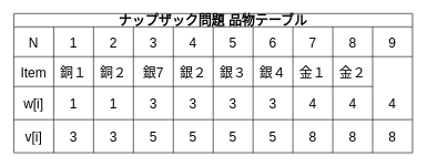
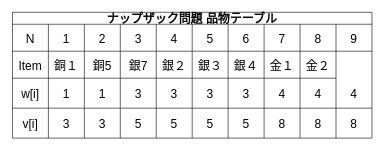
  <mxCell id="0" />
  <mxCell id="1" parent="0" />
  <mxCell id="2" value="ナップザック問題 品物テーブル" style="shape=table;startSize=20;container=1;collapsible=0;childLayout=tableLayout;fontStyle=1;align=center;pointerEvents=1;fontSize=20;" parent="1" vertex="1"><mxGeometry x="20" y="20" width="600" height="210" as="geometry" /></mxCell>
  <mxCell id="3" style="shape=partialRectangle;html=1;whiteSpace=wrap;collapsible=0;dropTarget=0;pointerEvents=0;fillColor=none;top=0;left=0;bottom=0;right=0;points=[[0,0.5],[1,0.5]];portConstraint=eastwest;" parent="2" vertex="1"><mxGeometry y="20" width="600" height="45" as="geometry" /></mxCell>
  <mxCell id="4" value="N" style="shape=partialRectangle;html=1;whiteSpace=wrap;connectable=0;fillColor=none;top=0;left=0;bottom=0;right=0;overflow=hidden;pointerEvents=1;fontSize=20;" parent="3" vertex="1"><mxGeometry width="60" height="45" as="geometry"><mxRectangle width="60" height="45" as="alternateBounds" /></mxGeometry></mxCell>
  <mxCell id="5" value="1" style="shape=partialRectangle;html=1;whiteSpace=wrap;connectable=0;fillColor=none;top=0;left=0;bottom=0;right=0;overflow=hidden;pointerEvents=1;fontSize=20;" parent="3" vertex="1"><mxGeometry x="60" width="60" height="45" as="geometry"><mxRectangle width="60" height="45" as="alternateBounds" /></mxGeometry></mxCell>
  <mxCell id="6" value="2" style="shape=partialRectangle;html=1;whiteSpace=wrap;connectable=0;fillColor=none;top=0;left=0;bottom=0;right=0;overflow=hidden;pointerEvents=1;fontSize=20;" parent="3" vertex="1"><mxGeometry x="120" width="60" height="45" as="geometry"><mxRectangle width="60" height="45" as="alternateBounds" /></mxGeometry></mxCell>
  <mxCell id="7" value="3" style="shape=partialRectangle;html=1;whiteSpace=wrap;connectable=0;fillColor=none;top=0;left=0;bottom=0;right=0;overflow=hidden;pointerEvents=1;fontSize=20;" parent="3" vertex="1"><mxGeometry x="180" width="60" height="45" as="geometry"><mxRectangle width="60" height="45" as="alternateBounds" /></mxGeometry></mxCell>
  <mxCell id="8" value="4" style="shape=partialRectangle;html=1;whiteSpace=wrap;connectable=0;fillColor=none;top=0;left=0;bottom=0;right=0;overflow=hidden;pointerEvents=1;fontSize=20;" parent="3" vertex="1"><mxGeometry x="240" width="60" height="45" as="geometry"><mxRectangle width="60" height="45" as="alternateBounds" /></mxGeometry></mxCell>
  <mxCell id="9" value="5" style="shape=partialRectangle;html=1;whiteSpace=wrap;connectable=0;fillColor=none;top=0;left=0;bottom=0;right=0;overflow=hidden;pointerEvents=1;fontSize=20;" parent="3" vertex="1"><mxGeometry x="300" width="60" height="45" as="geometry"><mxRectangle width="60" height="45" as="alternateBounds" /></mxGeometry></mxCell>
  <mxCell id="10" value="6" style="shape=partialRectangle;html=1;whiteSpace=wrap;connectable=0;fillColor=none;top=0;left=0;bottom=0;right=0;overflow=hidden;pointerEvents=1;fontSize=20;" parent="3" vertex="1"><mxGeometry x="360" width="60" height="45" as="geometry"><mxRectangle width="60" height="45" as="alternateBounds" /></mxGeometry></mxCell>
  <mxCell id="11" value="7" style="shape=partialRectangle;html=1;whiteSpace=wrap;connectable=0;fillColor=none;top=0;left=0;bottom=0;right=0;overflow=hidden;pointerEvents=1;fontSize=20;" parent="3" vertex="1"><mxGeometry x="420" width="60" height="45" as="geometry"><mxRectangle width="60" height="45" as="alternateBounds" /></mxGeometry></mxCell>
  <mxCell id="12" value="8" style="shape=partialRectangle;html=1;whiteSpace=wrap;connectable=0;fillColor=none;top=0;left=0;bottom=0;right=0;overflow=hidden;pointerEvents=1;fontSize=20;" parent="3" vertex="1"><mxGeometry x="480" width="60" height="45" as="geometry"><mxRectangle width="60" height="45" as="alternateBounds" /></mxGeometry></mxCell>
  <mxCell id="13" value="9" style="shape=partialRectangle;html=1;whiteSpace=wrap;connectable=0;fillColor=none;top=0;left=0;bottom=0;right=0;overflow=hidden;pointerEvents=1;fontSize=20;" parent="3" vertex="1"><mxGeometry x="540" width="60" height="45" as="geometry"><mxRectangle width="60" height="45" as="alternateBounds" /></mxGeometry></mxCell>
  <mxCell id="14" style="shape=partialRectangle;html=1;whiteSpace=wrap;collapsible=0;dropTarget=0;pointerEvents=0;fillColor=none;top=0;left=0;bottom=0;right=0;points=[[0,0.5],[1,0.5]];portConstraint=eastwest;" parent="2" vertex="1"><mxGeometry y="65" width="600" height="45" as="geometry" /></mxCell>
  <mxCell id="15" value="Item" style="shape=partialRectangle;html=1;whiteSpace=wrap;connectable=0;fillColor=none;top=0;left=0;bottom=0;right=0;overflow=hidden;pointerEvents=1;fontSize=20;" parent="14" vertex="1"><mxGeometry width="60" height="45" as="geometry"><mxRectangle width="60" height="45" as="alternateBounds" /></mxGeometry></mxCell>
  <mxCell id="16" value="銅１" style="shape=partialRectangle;html=1;whiteSpace=wrap;connectable=0;fillColor=none;top=0;left=0;bottom=0;right=0;overflow=hidden;pointerEvents=1;fontSize=20;" parent="14" vertex="1"><mxGeometry x="60" width="60" height="45" as="geometry"><mxRectangle width="60" height="45" as="alternateBounds" /></mxGeometry></mxCell>
- <mxCell id="17" value="銅２" style="shape=partialRectangle;html=1;whiteSpace=wrap;connectable=0;fillColor=none;top=0;left=0;bottom=0;right=0;overflow=hidden;pointerEvents=1;fontSize=20;" parent="14" vertex="1"><mxGeometry x="120" width="60" height="45" as="geometry"><mxRectangle width="60" height="45" as="alternateBounds" /></mxGeometry></mxCell>
+ <mxCell id="17" value="銅5" style="shape=partialRectangle;html=1;whiteSpace=wrap;connectable=0;fillColor=none;top=0;left=0;bottom=0;right=0;overflow=hidden;pointerEvents=1;fontSize=20;" parent="14" vertex="1"><mxGeometry x="120" width="60" height="45" as="geometry"><mxRectangle width="60" height="45" as="alternateBounds" /></mxGeometry></mxCell>
  <mxCell id="18" value="銀7" style="shape=partialRectangle;html=1;whiteSpace=wrap;connectable=0;fillColor=none;top=0;left=0;bottom=0;right=0;overflow=hidden;pointerEvents=1;fontSize=20;" parent="14" vertex="1"><mxGeometry x="180" width="60" height="45" as="geometry"><mxRectangle width="60" height="45" as="alternateBounds" /></mxGeometry></mxCell>
  <mxCell id="19" value="銀２" style="shape=partialRectangle;html=1;whiteSpace=wrap;connectable=0;fillColor=none;top=0;left=0;bottom=0;right=0;overflow=hidden;pointerEvents=1;fontSize=20;" parent="14" vertex="1"><mxGeometry x="240" width="60" height="45" as="geometry"><mxRectangle width="60" height="45" as="alternateBounds" /></mxGeometry></mxCell>
  <mxCell id="20" value="銀３" style="shape=partialRectangle;html=1;whiteSpace=wrap;connectable=0;fillColor=none;top=0;left=0;bottom=0;right=0;overflow=hidden;pointerEvents=1;fontSize=20;" parent="14" vertex="1"><mxGeometry x="300" width="60" height="45" as="geometry"><mxRectangle width="60" height="45" as="alternateBounds" /></mxGeometry></mxCell>
  <mxCell id="21" value="銀４" style="shape=partialRectangle;html=1;whiteSpace=wrap;connectable=0;fillColor=none;top=0;left=0;bottom=0;right=0;overflow=hidden;pointerEvents=1;fontSize=20;" parent="14" vertex="1"><mxGeometry x="360" width="60" height="45" as="geometry"><mxRectangle width="60" height="45" as="alternateBounds" /></mxGeometry></mxCell>
  <mxCell id="22" value="金１" style="shape=partialRectangle;html=1;whiteSpace=wrap;connectable=0;fillColor=none;top=0;left=0;bottom=0;right=0;overflow=hidden;pointerEvents=1;fontSize=20;" parent="14" vertex="1"><mxGeometry x="420" width="60" height="45" as="geometry"><mxRectangle width="60" height="45" as="alternateBounds" /></mxGeometry></mxCell>
  <mxCell id="23" value="金２" style="shape=partialRectangle;html=1;whiteSpace=wrap;connectable=0;fillColor=none;top=0;left=0;bottom=0;right=0;overflow=hidden;pointerEvents=1;fontSize=20;" parent="14" vertex="1"><mxGeometry x="480" width="60" height="45" as="geometry"><mxRectangle width="60" height="45" as="alternateBounds" /></mxGeometry></mxCell>
  <mxCell id="24" style="shape=partialRectangle;html=1;whiteSpace=wrap;collapsible=0;dropTarget=0;pointerEvents=0;fillColor=none;top=0;left=0;bottom=0;right=0;points=[[0,0.5],[1,0.5]];portConstraint=eastwest;" parent="2" vertex="1"><mxGeometry y="110" width="600" height="50" as="geometry" /></mxCell>
  <mxCell id="25" value="w[i]" style="shape=partialRectangle;html=1;whiteSpace=wrap;connectable=0;fillColor=none;top=0;left=0;bottom=0;right=0;overflow=hidden;pointerEvents=1;fontSize=20;" parent="24" vertex="1"><mxGeometry width="60" height="50" as="geometry"><mxRectangle width="60" height="50" as="alternateBounds" /></mxGeometry></mxCell>
  <mxCell id="26" value="1" style="shape=partialRectangle;html=1;whiteSpace=wrap;connectable=0;fillColor=none;top=0;left=0;bottom=0;right=0;overflow=hidden;pointerEvents=1;fontSize=20;" parent="24" vertex="1"><mxGeometry x="60" width="60" height="50" as="geometry"><mxRectangle width="60" height="50" as="alternateBounds" /></mxGeometry></mxCell>
  <mxCell id="27" value="1" style="shape=partialRectangle;html=1;whiteSpace=wrap;connectable=0;fillColor=none;top=0;left=0;bottom=0;right=0;overflow=hidden;pointerEvents=1;fontSize=20;" parent="24" vertex="1"><mxGeometry x="120" width="60" height="50" as="geometry"><mxRectangle width="60" height="50" as="alternateBounds" /></mxGeometry></mxCell>
  <mxCell id="28" value="3" style="shape=partialRectangle;html=1;whiteSpace=wrap;connectable=0;fillColor=none;top=0;left=0;bottom=0;right=0;overflow=hidden;pointerEvents=1;fontSize=20;" parent="24" vertex="1"><mxGeometry x="180" width="60" height="50" as="geometry"><mxRectangle width="60" height="50" as="alternateBounds" /></mxGeometry></mxCell>
  <mxCell id="29" value="3" style="shape=partialRectangle;html=1;whiteSpace=wrap;connectable=0;fillColor=none;top=0;left=0;bottom=0;right=0;overflow=hidden;pointerEvents=1;fontSize=20;" parent="24" vertex="1"><mxGeometry x="240" width="60" height="50" as="geometry"><mxRectangle width="60" height="50" as="alternateBounds" /></mxGeometry></mxCell>
  <mxCell id="30" value="3" style="shape=partialRectangle;html=1;whiteSpace=wrap;connectable=0;fillColor=none;top=0;left=0;bottom=0;right=0;overflow=hidden;pointerEvents=1;fontSize=20;" parent="24" vertex="1"><mxGeometry x="300" width="60" height="50" as="geometry"><mxRectangle width="60" height="50" as="alternateBounds" /></mxGeometry></mxCell>
  <mxCell id="31" value="3" style="shape=partialRectangle;html=1;whiteSpace=wrap;connectable=0;fillColor=none;top=0;left=0;bottom=0;right=0;overflow=hidden;pointerEvents=1;fontSize=20;" parent="24" vertex="1"><mxGeometry x="360" width="60" height="50" as="geometry"><mxRectangle width="60" height="50" as="alternateBounds" /></mxGeometry></mxCell>
  <mxCell id="32" value="4" style="shape=partialRectangle;html=1;whiteSpace=wrap;connectable=0;fillColor=none;top=0;left=0;bottom=0;right=0;overflow=hidden;pointerEvents=1;fontSize=20;" parent="24" vertex="1"><mxGeometry x="420" width="60" height="50" as="geometry"><mxRectangle width="60" height="50" as="alternateBounds" /></mxGeometry></mxCell>
  <mxCell id="33" value="4" style="shape=partialRectangle;html=1;whiteSpace=wrap;connectable=0;fillColor=none;top=0;left=0;bottom=0;right=0;overflow=hidden;pointerEvents=1;fontSize=20;" parent="24" vertex="1"><mxGeometry x="480" width="60" height="50" as="geometry"><mxRectangle width="60" height="50" as="alternateBounds" /></mxGeometry></mxCell>
  <mxCell id="34" value="4" style="shape=partialRectangle;html=1;whiteSpace=wrap;connectable=0;fillColor=none;top=0;left=0;bottom=0;right=0;overflow=hidden;pointerEvents=1;fontSize=20;" parent="24" vertex="1"><mxGeometry x="540" width="60" height="50" as="geometry"><mxRectangle width="60" height="50" as="alternateBounds" /></mxGeometry></mxCell>
  <mxCell id="35" style="shape=partialRectangle;html=1;whiteSpace=wrap;collapsible=0;dropTarget=0;pointerEvents=0;fillColor=none;top=0;left=0;bottom=0;right=0;points=[[0,0.5],[1,0.5]];portConstraint=eastwest;" parent="2" vertex="1"><mxGeometry y="160" width="600" height="50" as="geometry" /></mxCell>
  <mxCell id="36" value="v[i]" style="shape=partialRectangle;html=1;whiteSpace=wrap;connectable=0;fillColor=none;top=0;left=0;bottom=0;right=0;overflow=hidden;pointerEvents=1;fontSize=20;" parent="35" vertex="1"><mxGeometry width="60" height="50" as="geometry"><mxRectangle width="60" height="50" as="alternateBounds" /></mxGeometry></mxCell>
  <mxCell id="37" value="3" style="shape=partialRectangle;html=1;whiteSpace=wrap;connectable=0;fillColor=none;top=0;left=0;bottom=0;right=0;overflow=hidden;pointerEvents=1;fontSize=20;" parent="35" vertex="1"><mxGeometry x="60" width="60" height="50" as="geometry"><mxRectangle width="60" height="50" as="alternateBounds" /></mxGeometry></mxCell>
  <mxCell id="38" value="3" style="shape=partialRectangle;html=1;whiteSpace=wrap;connectable=0;fillColor=none;top=0;left=0;bottom=0;right=0;overflow=hidden;pointerEvents=1;fontSize=20;" parent="35" vertex="1"><mxGeometry x="120" width="60" height="50" as="geometry"><mxRectangle width="60" height="50" as="alternateBounds" /></mxGeometry></mxCell>
  <mxCell id="39" value="5" style="shape=partialRectangle;html=1;whiteSpace=wrap;connectable=0;fillColor=none;top=0;left=0;bottom=0;right=0;overflow=hidden;pointerEvents=1;fontSize=20;" parent="35" vertex="1"><mxGeometry x="180" width="60" height="50" as="geometry"><mxRectangle width="60" height="50" as="alternateBounds" /></mxGeometry></mxCell>
  <mxCell id="40" value="5" style="shape=partialRectangle;html=1;whiteSpace=wrap;connectable=0;fillColor=none;top=0;left=0;bottom=0;right=0;overflow=hidden;pointerEvents=1;fontSize=20;" parent="35" vertex="1"><mxGeometry x="240" width="60" height="50" as="geometry"><mxRectangle width="60" height="50" as="alternateBounds" /></mxGeometry></mxCell>
  <mxCell id="41" value="5" style="shape=partialRectangle;html=1;whiteSpace=wrap;connectable=0;fillColor=none;top=0;left=0;bottom=0;right=0;overflow=hidden;pointerEvents=1;fontSize=20;" parent="35" vertex="1"><mxGeometry x="300" width="60" height="50" as="geometry"><mxRectangle width="60" height="50" as="alternateBounds" /></mxGeometry></mxCell>
  <mxCell id="42" value="5" style="shape=partialRectangle;html=1;whiteSpace=wrap;connectable=0;fillColor=none;top=0;left=0;bottom=0;right=0;overflow=hidden;pointerEvents=1;fontSize=20;" parent="35" vertex="1"><mxGeometry x="360" width="60" height="50" as="geometry"><mxRectangle width="60" height="50" as="alternateBounds" /></mxGeometry></mxCell>
  <mxCell id="43" value="8" style="shape=partialRectangle;html=1;whiteSpace=wrap;connectable=0;fillColor=none;top=0;left=0;bottom=0;right=0;overflow=hidden;pointerEvents=1;fontSize=20;" parent="35" vertex="1"><mxGeometry x="420" width="60" height="50" as="geometry"><mxRectangle width="60" height="50" as="alternateBounds" /></mxGeometry></mxCell>
  <mxCell id="44" value="8" style="shape=partialRectangle;html=1;whiteSpace=wrap;connectable=0;fillColor=none;top=0;left=0;bottom=0;right=0;overflow=hidden;pointerEvents=1;fontSize=20;" parent="35" vertex="1"><mxGeometry x="480" width="60" height="50" as="geometry"><mxRectangle width="60" height="50" as="alternateBounds" /></mxGeometry></mxCell>
  <mxCell id="45" value="8" style="shape=partialRectangle;html=1;whiteSpace=wrap;connectable=0;fillColor=none;top=0;left=0;bottom=0;right=0;overflow=hidden;pointerEvents=1;fontSize=20;" parent="35" vertex="1"><mxGeometry x="540" width="60" height="50" as="geometry"><mxRectangle width="60" height="50" as="alternateBounds" /></mxGeometry></mxCell>
